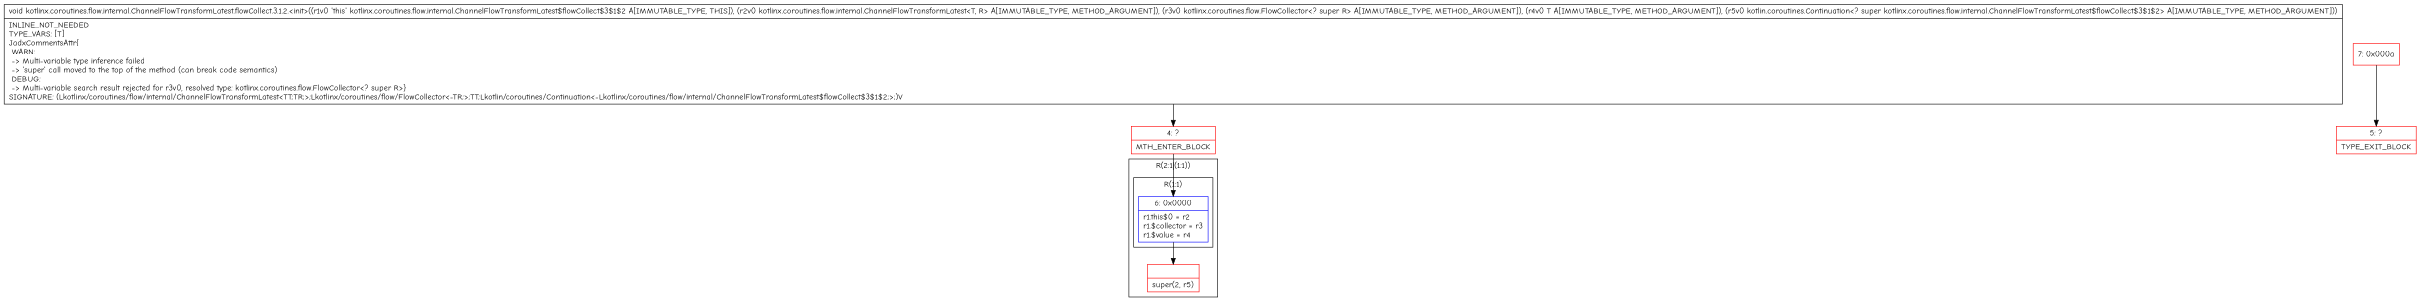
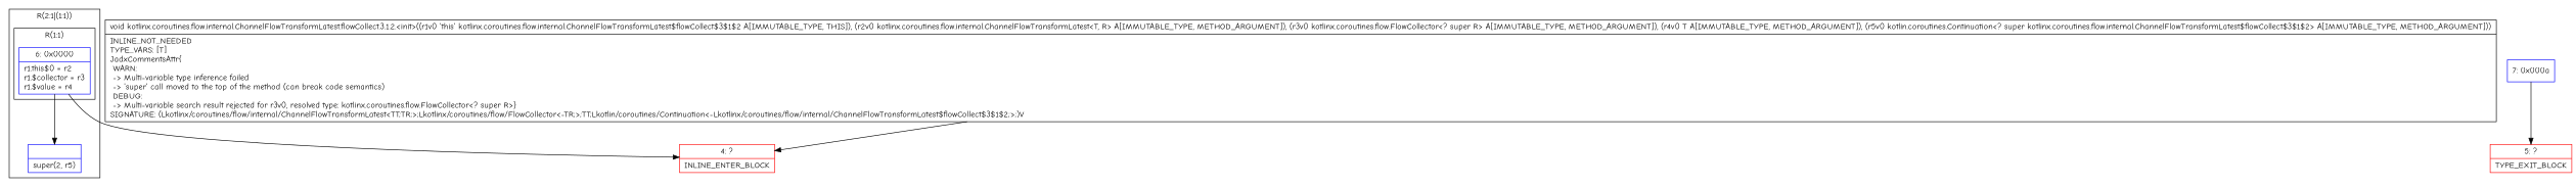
  digraph {
    fontname="Comic Neue"
    node [color=red fontname="Comic Neue" shape=record]
    edge [fontname="Comic Neue"]
    n1 [color=blue label="{6\:\ 0x0000|r1.this$0 = r2\lr1.$collector = r3\lr1.$value = r4\l}"]
-   n2 [label="{|super(2, r5)\l}"]
-   n3 [label="{7\:\ 0x000a}"]
+   n2 [color=blue label="{|super(2, r5)\l}"]
+   n3 [color=blue label="{7\:\ 0x000a}"]
    n4 [label="{5\:\ ?|TYPE_EXIT_BLOCK\l}"]
-   n5 [label="{4\:\ ?|MTH_ENTER_BLOCK\l}"]
+   n5 [label="{4\:\ ?|INLINE_ENTER_BLOCK\l}"]
    n6 [label="{void kotlinx.coroutines.flow.internal.ChannelFlowTransformLatest.flowCollect.3.1.2.\<init\>((r1v0 'this' kotlinx.coroutines.flow.internal.ChannelFlowTransformLatest$flowCollect$3$1$2 A[IMMUTABLE_TYPE, THIS]), (r2v0 kotlinx.coroutines.flow.internal.ChannelFlowTransformLatest\<T, R\> A[IMMUTABLE_TYPE, METHOD_ARGUMENT]), (r3v0 kotlinx.coroutines.flow.FlowCollector\<? super R\> A[IMMUTABLE_TYPE, METHOD_ARGUMENT]), (r4v0 T A[IMMUTABLE_TYPE, METHOD_ARGUMENT]), (r5v0 kotlin.coroutines.Continuation\<? super kotlinx.coroutines.flow.internal.ChannelFlowTransformLatest$flowCollect$3$1$2\> A[IMMUTABLE_TYPE, METHOD_ARGUMENT]))  | INLINE_NOT_NEEDED\lTYPE_VARS: [T]\lJadxCommentsAttr\{\l WARN: \l \-\> Multi\-variable type inference failed\l \-\> 'super' call moved to the top of the method (can break code semantics)\l DEBUG: \l \-\> Multi\-variable search result rejected for r3v0, resolved type: kotlinx.coroutines.flow.FlowCollector\<? super R\>\}\lSIGNATURE: (Lkotlinx\/coroutines\/flow\/internal\/ChannelFlowTransformLatest\<TT;TR;\>;Lkotlinx\/coroutines\/flow\/FlowCollector\<\-TR;\>;TT;Lkotlin\/coroutines\/Continuation\<\-Lkotlinx\/coroutines\/flow\/internal\/ChannelFlowTransformLatest$flowCollect$3$1$2;\>;)V\l}" color=""]
    subgraph cluster_1 {
      label="R(2:1|(1:1))"
      n2
      subgraph cluster_2 {
        label="R(1:1)"
        n1
      }
    }
    n1 -> n2
    n3 -> n4
-   n5 -> n1
+   n1 -> n5
    n6 -> n5
  }
